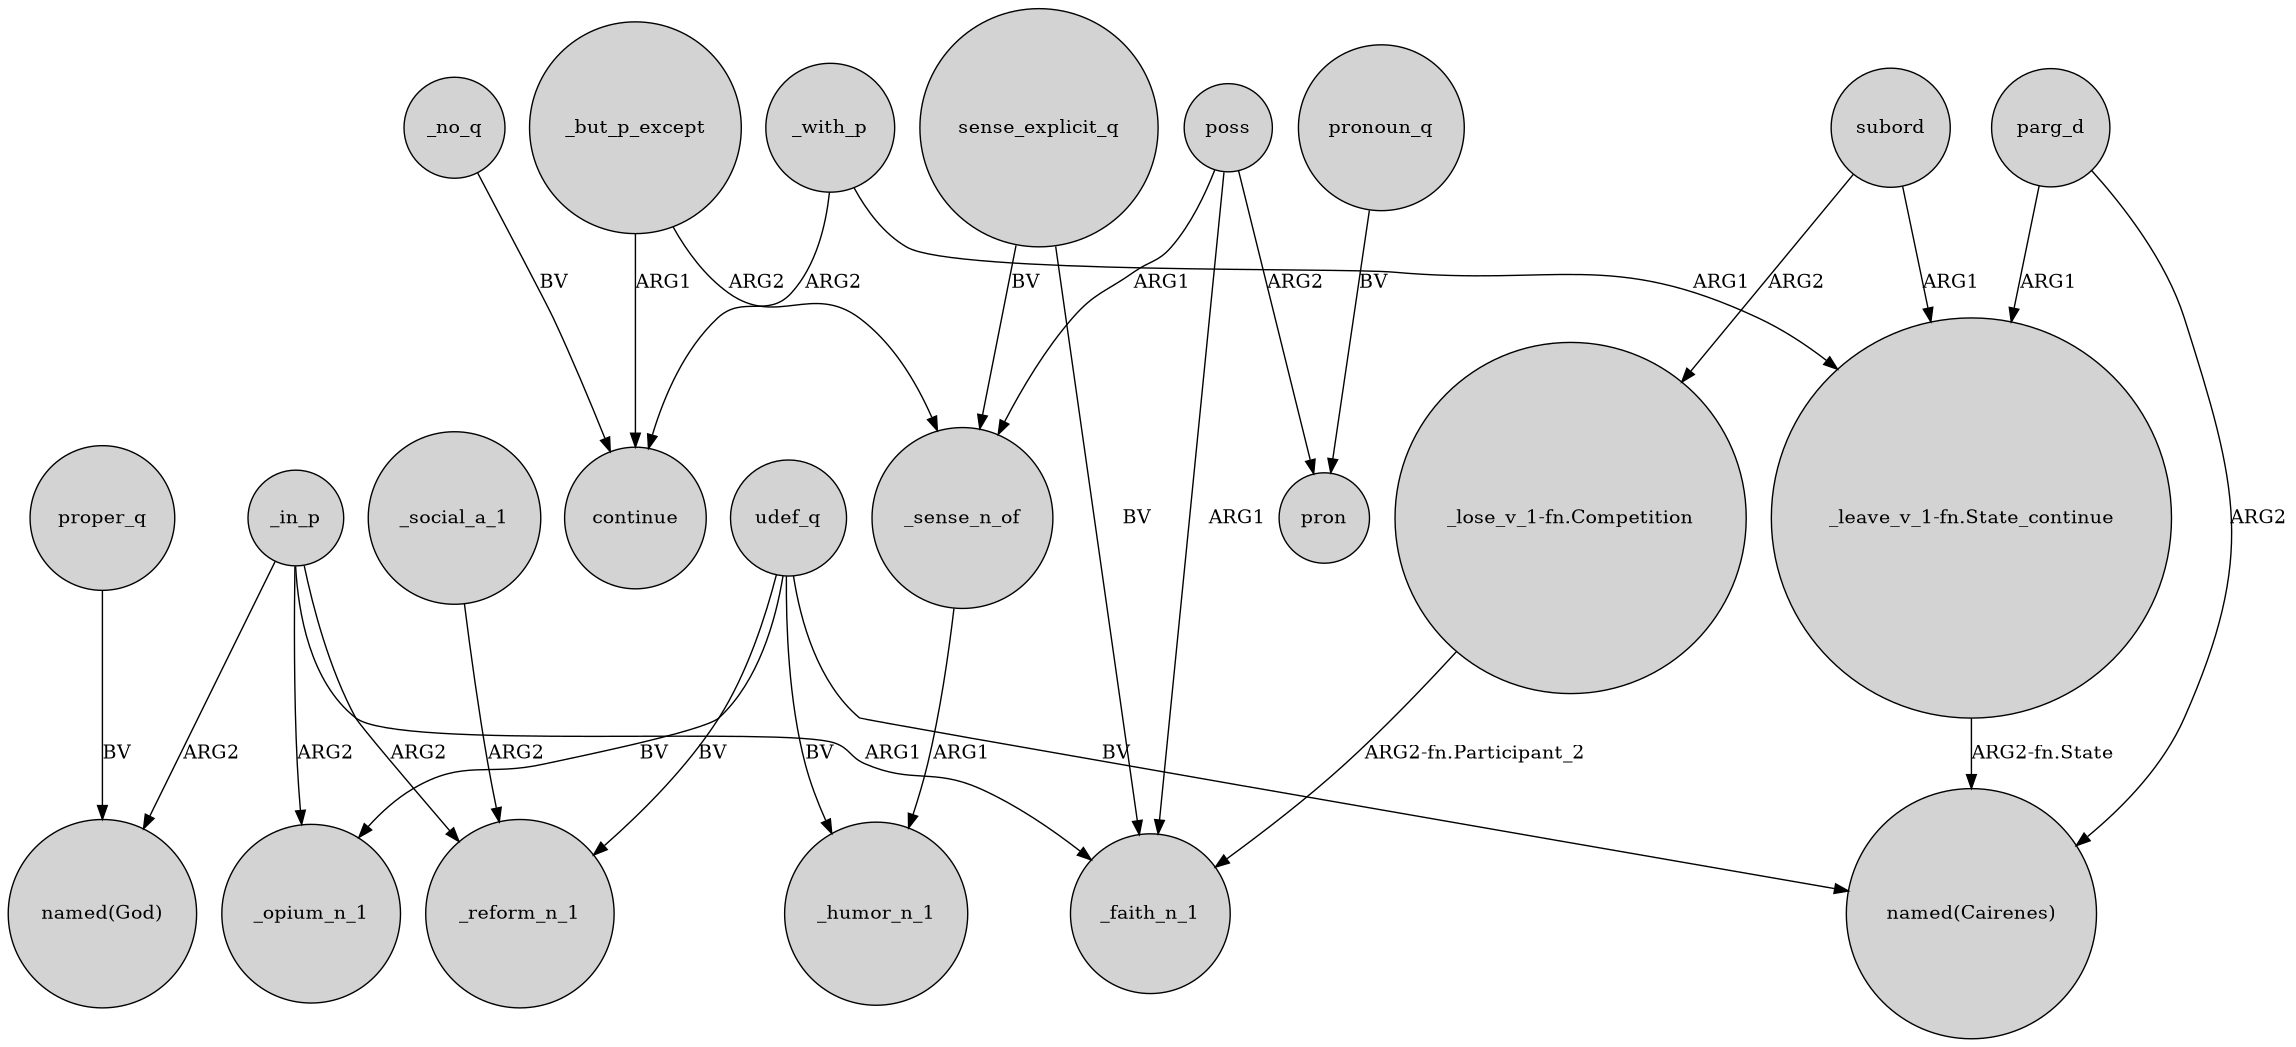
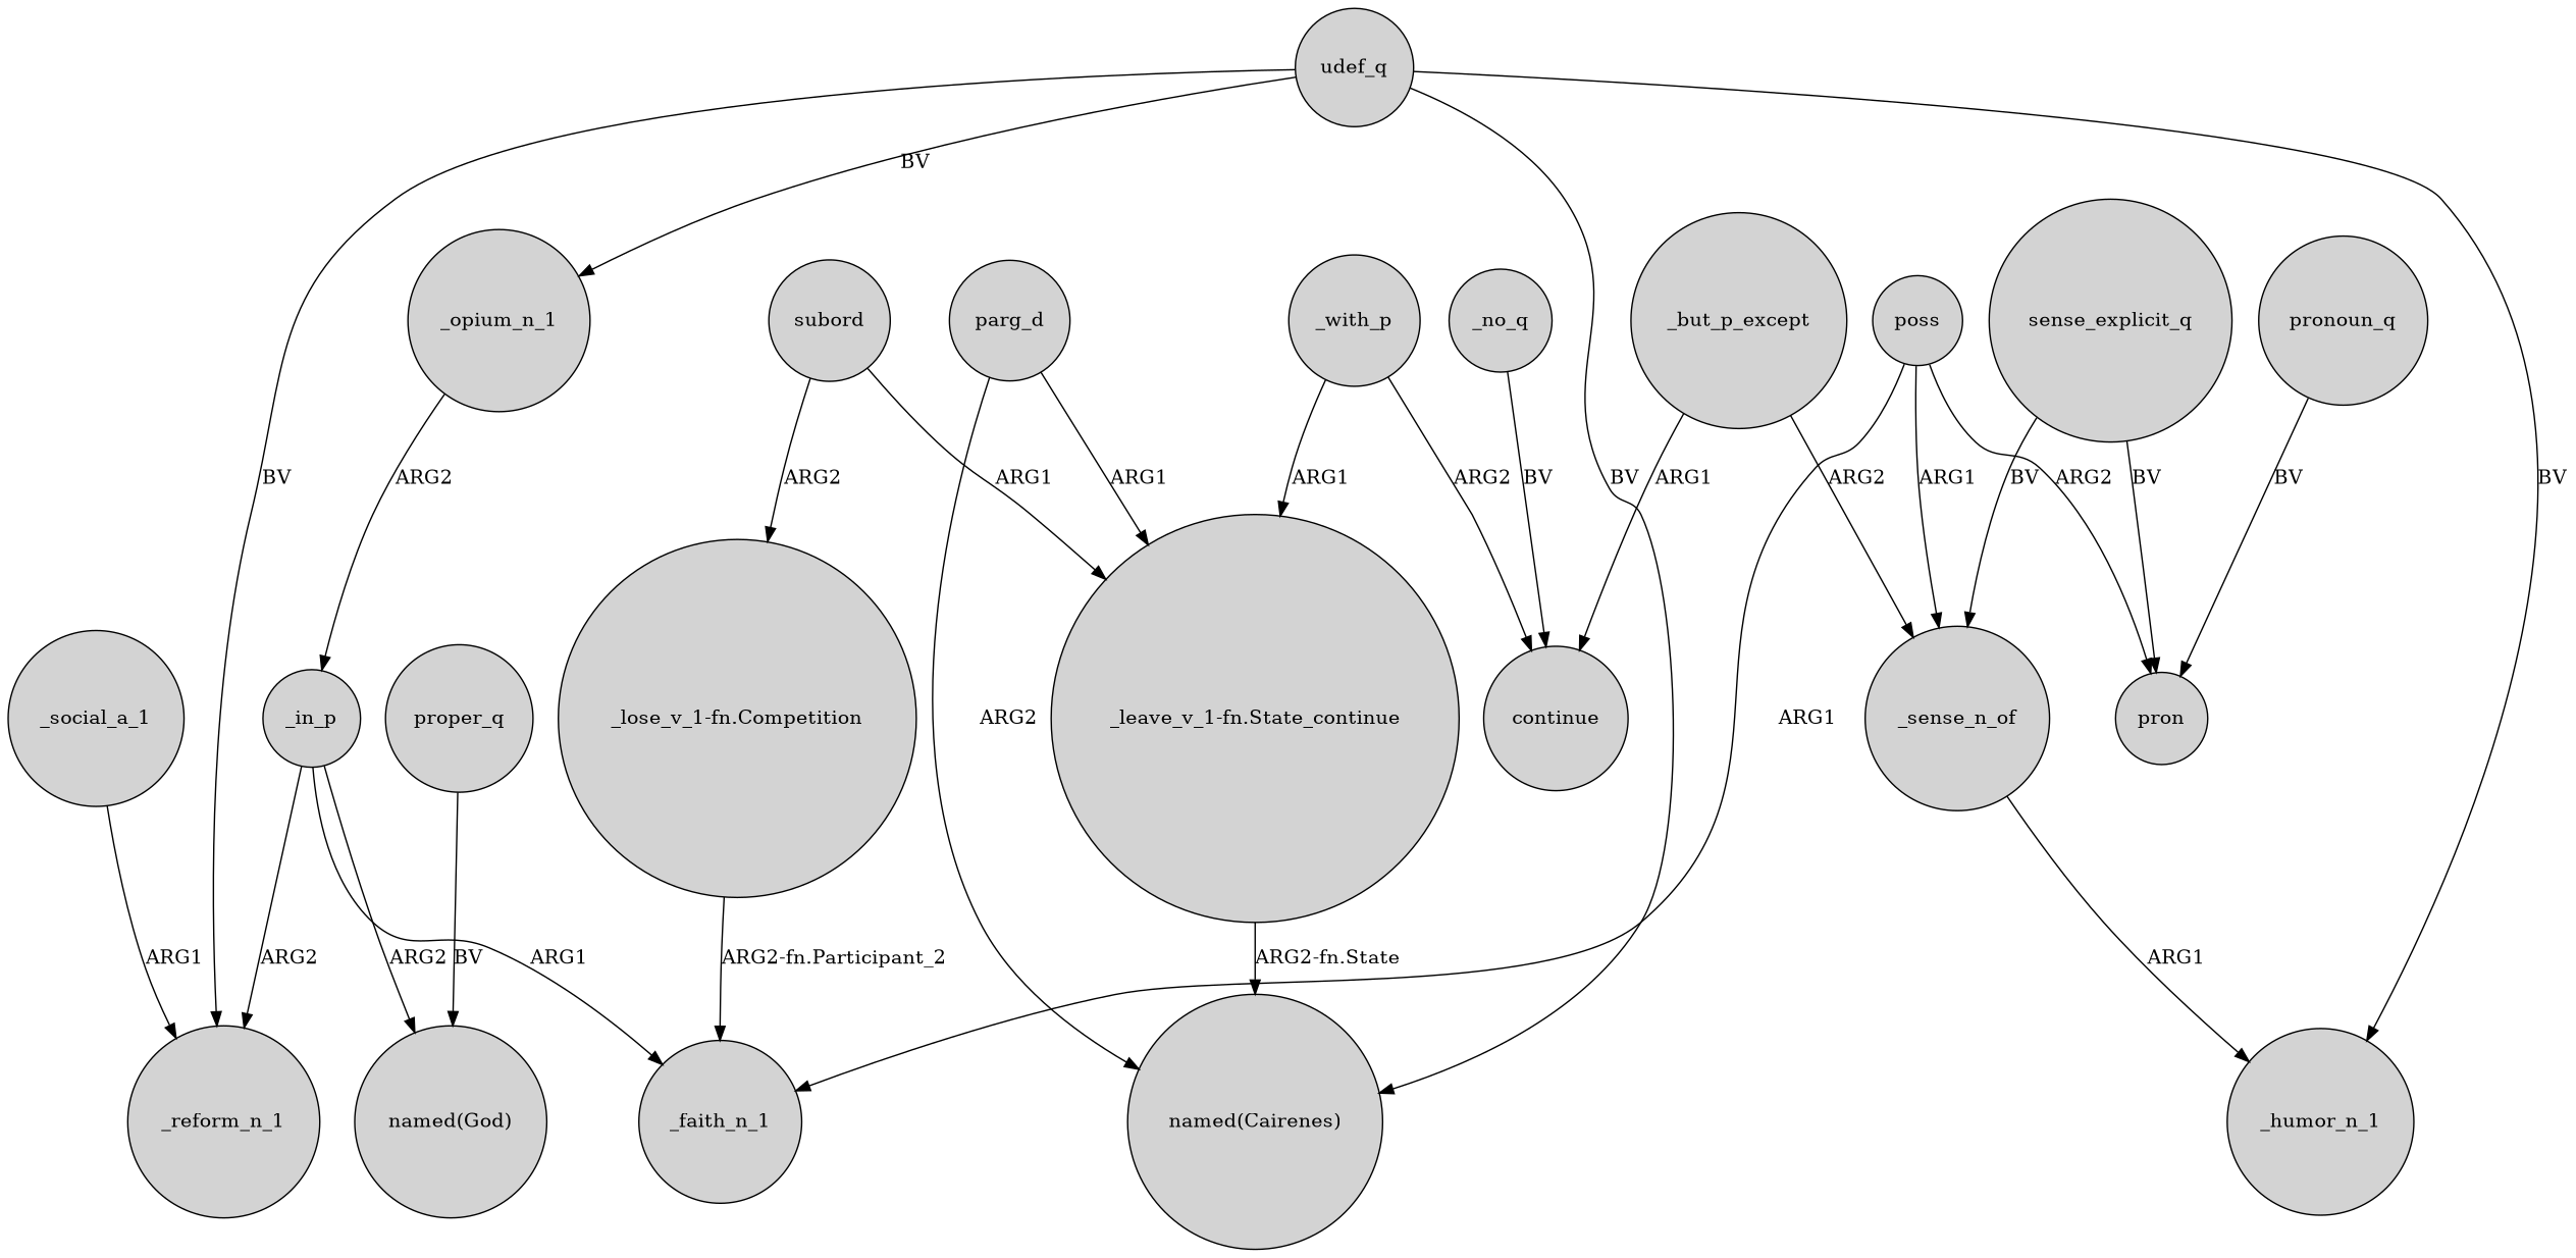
  digraph {
    node [shape=circle style=filled]
    _in_p
    _opium_n_1
    _reform_n_1
    "named(God)"
    _faith_n_1
    _with_p
    "_leave_v_1-fn.State_continue"
    n8 [label=continue]
    "named(Cairenes)"
    n10 [label=sense_explicit_q]
    _sense_n_of
    _humor_n_1
    _but_p_except
    udef_q
    poss
    pron
    _no_q
    pronoun_q
    "_lose_v_1-fn.Competition"
    subord
    _social_a_1
    parg_d
    proper_q
-   _in_p -> _opium_n_1 [label=ARG2]
+   _opium_n_1 -> _in_p [label=ARG2]
    _in_p -> _reform_n_1 [label=ARG2]
    _in_p -> "named(God)" [label=ARG2]
    _in_p -> _faith_n_1 [label=ARG1]
    _with_p -> "_leave_v_1-fn.State_continue" [label=ARG1]
    _with_p -> n8 [label=ARG2]
    "_leave_v_1-fn.State_continue" -> "named(Cairenes)" [label="ARG2-fn.State"]
-   n10 -> _faith_n_1 [label=BV]
+   n10 -> pron [label=BV]
    n10 -> _sense_n_of [label=BV]
    _sense_n_of -> _humor_n_1 [label=ARG1]
    _but_p_except -> n8 [label=ARG1]
    _but_p_except -> _sense_n_of [label=ARG2]
    udef_q -> _opium_n_1 [label=BV]
    udef_q -> _reform_n_1 [label=BV]
    udef_q -> "named(Cairenes)" [label=BV]
    udef_q -> _humor_n_1 [label=BV]
    poss -> _faith_n_1 [label=ARG1]
    poss -> _sense_n_of [label=ARG1]
    poss -> pron [label=ARG2]
    _no_q -> n8 [label=BV]
    pronoun_q -> pron [label=BV]
    "_lose_v_1-fn.Competition" -> _faith_n_1 [label="ARG2-fn.Participant_2"]
    subord -> "_leave_v_1-fn.State_continue" [label=ARG1]
    subord -> "_lose_v_1-fn.Competition" [label=ARG2]
-   _social_a_1 -> _reform_n_1 [label=ARG2]
+   _social_a_1 -> _reform_n_1 [label=ARG1]
    parg_d -> "_leave_v_1-fn.State_continue" [label=ARG1]
    parg_d -> "named(Cairenes)" [label=ARG2]
    proper_q -> "named(God)" [label=BV]
  }
